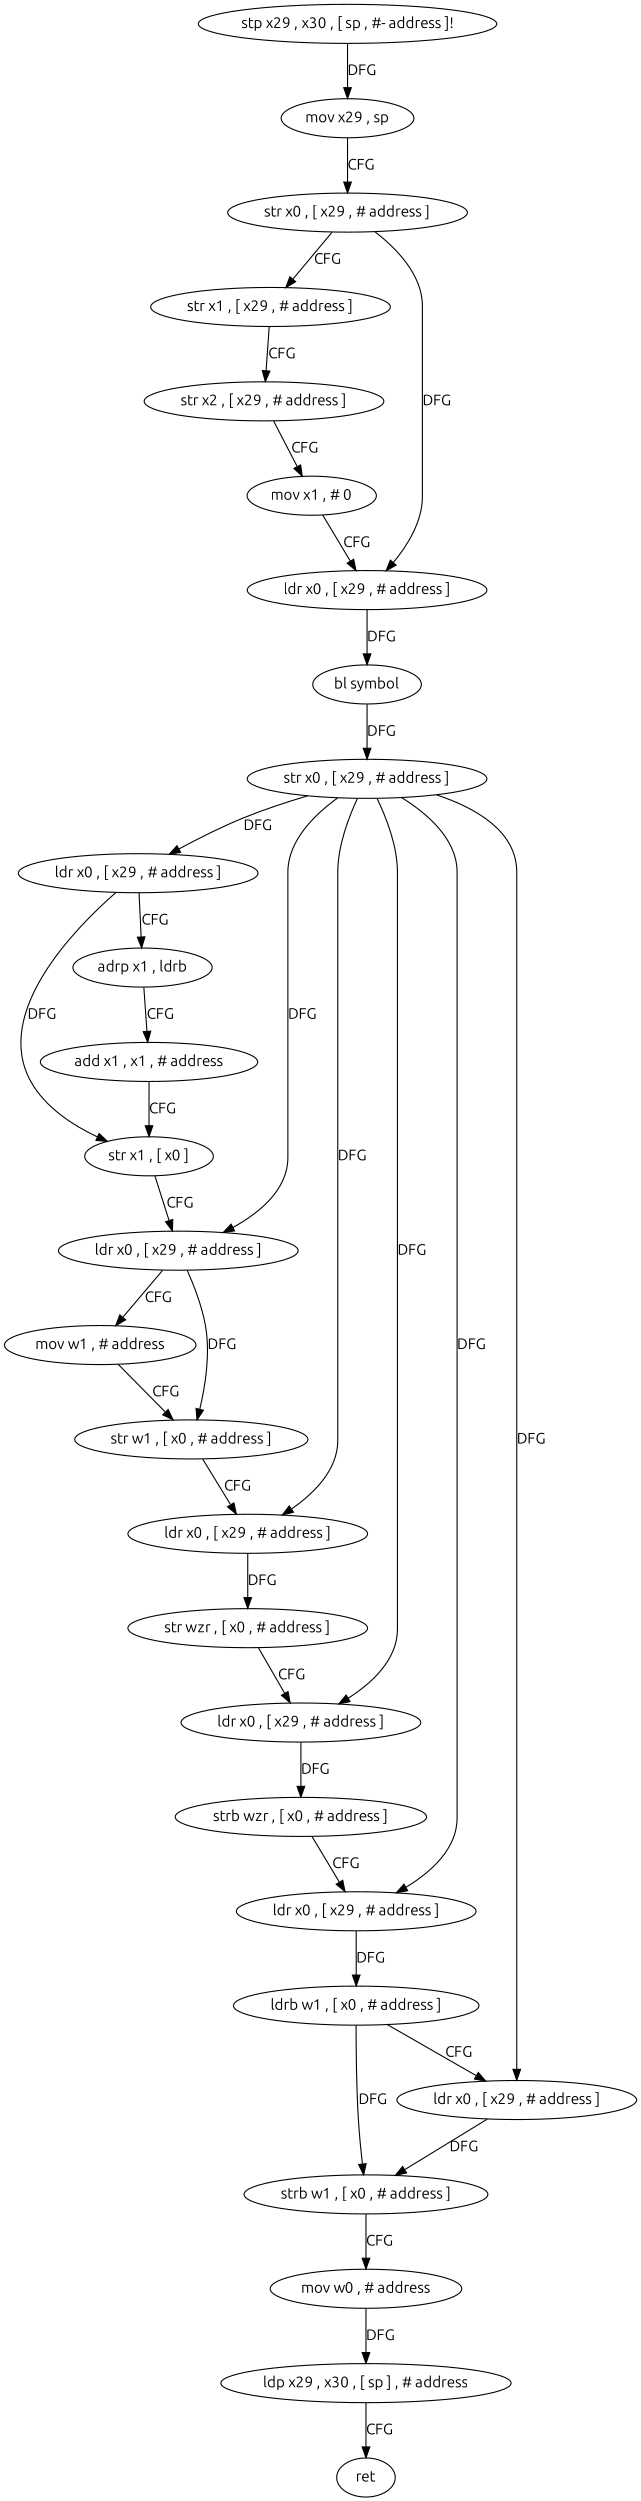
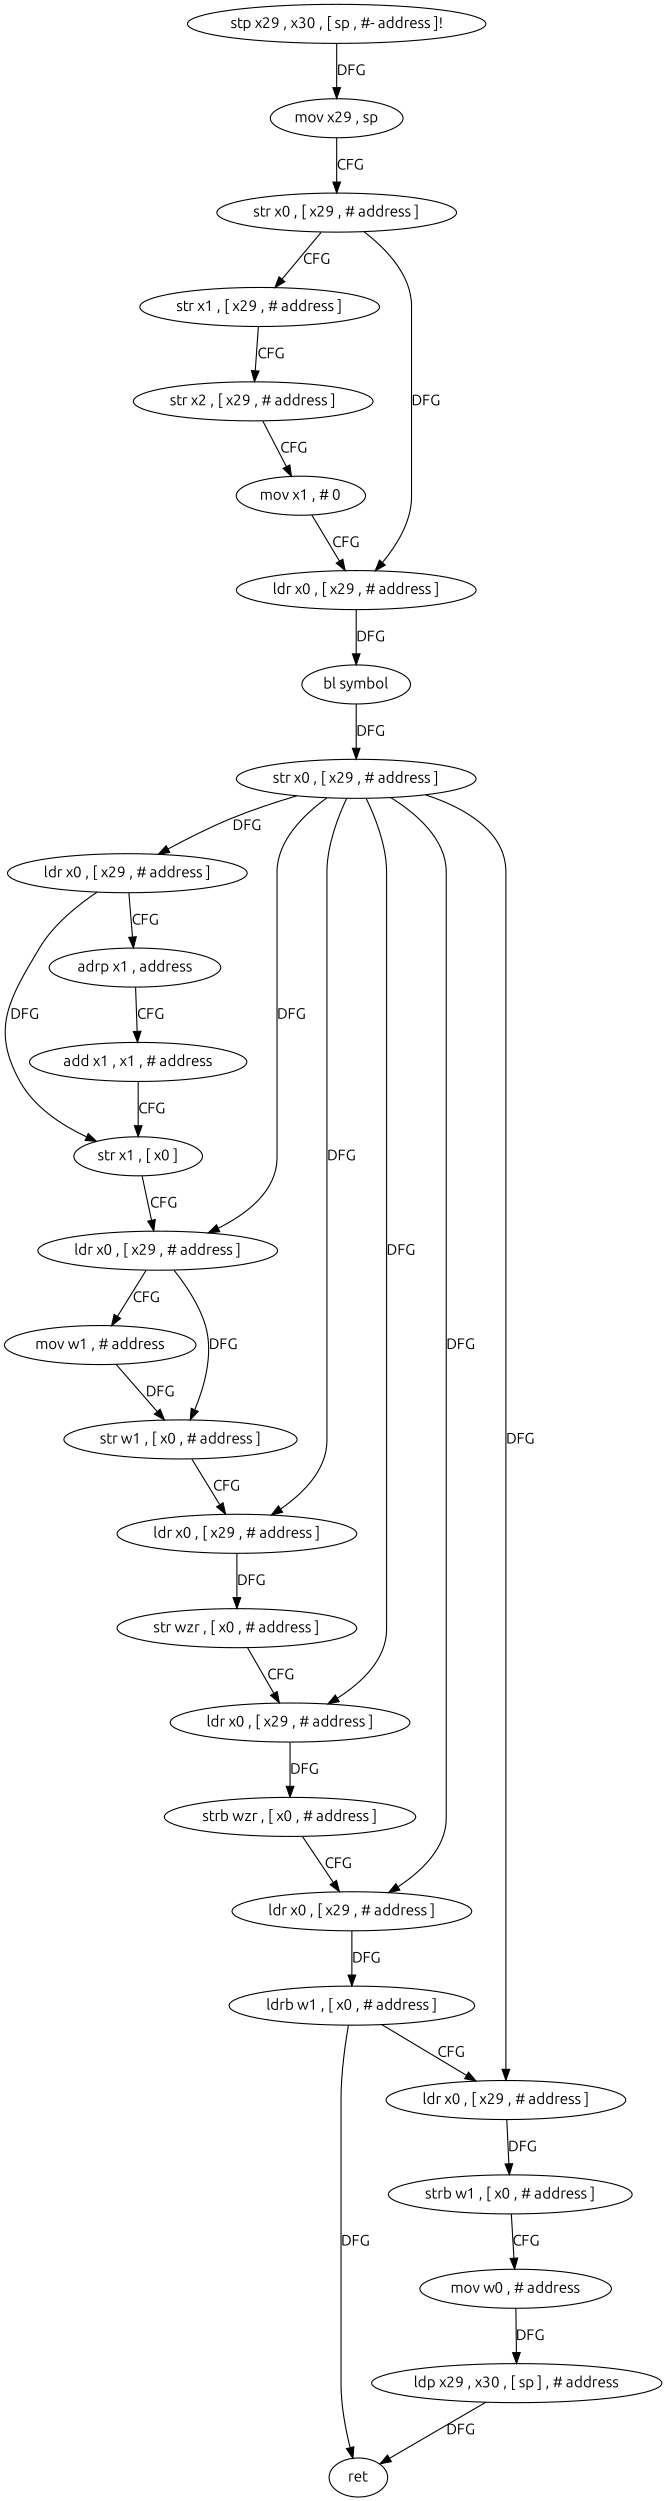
  digraph {
    fontname=Ubuntu
    node [fontname=Ubuntu]
    edge [fontname=Ubuntu]
    n1 [label="stp x29 , x30 , [ sp , #- address ]!"]
    n2 [label="mov x29 , sp"]
    n3 [label="str x0 , [ x29 , # address ]"]
    n4 [label="str x1 , [ x29 , # address ]"]
    n5 [label="ldr x0 , [ x29 , # address ]"]
    n6 [label="str x2 , [ x29 , # address ]"]
    n7 [label="bl symbol"]
    n8 [label="mov x1 , # 0"]
    n9 [label="str x0 , [ x29 , # address ]"]
    n10 [label="ldr x0 , [ x29 , # address ]"]
    n11 [label="ldr x0 , [ x29 , # address ]"]
    n12 [label="ldr x0 , [ x29 , # address ]"]
    n13 [label="ldr x0 , [ x29 , # address ]"]
    n14 [label="ldr x0 , [ x29 , # address ]"]
    n15 [label="ldr x0 , [ x29 , # address ]"]
-   n16 [label="adrp x1 , ldrb"]
+   n16 [label="adrp x1 , address"]
    n17 [label="str x1 , [ x0 ]"]
    n18 [label="mov w1 , # address"]
    n19 [label="str w1 , [ x0 , # address ]"]
    n20 [label="str wzr , [ x0 , # address ]"]
    n21 [label="strb wzr , [ x0 , # address ]"]
    n22 [label="ldrb w1 , [ x0 , # address ]"]
    n23 [label="strb w1 , [ x0 , # address ]"]
    n24 [label="add x1 , x1 , # address"]
    n25 [label="mov w0 , # address"]
    n26 [label="ldp x29 , x30 , [ sp ] , # address"]
    n27 [label=ret]
    n1 -> n2 [label=DFG]
    n2 -> n3 [label=CFG]
    n3 -> n4 [label=CFG]
    n3 -> n5 [label=DFG]
    n4 -> n6 [label=CFG]
    n5 -> n7 [label=DFG]
    n6 -> n8 [label=CFG]
    n7 -> n9 [label=DFG]
    n8 -> n5 [label=CFG]
    n9 -> n10 [label=DFG]
    n9 -> n11 [label=DFG]
    n9 -> n12 [label=DFG]
    n9 -> n13 [label=DFG]
    n9 -> n14 [label=DFG]
    n9 -> n15 [label=DFG]
    n10 -> n16 [label=CFG]
    n10 -> n17 [label=DFG]
    n11 -> n18 [label=CFG]
    n11 -> n19 [label=DFG]
    n12 -> n20 [label=DFG]
    n13 -> n21 [label=DFG]
    n14 -> n22 [label=DFG]
    n15 -> n23 [label=DFG]
    n16 -> n24 [label=CFG]
    n17 -> n11 [label=CFG]
-   n18 -> n19 [label=CFG]
+   n18 -> n19 [label=DFG]
    n19 -> n12 [label=CFG]
    n20 -> n13 [label=CFG]
    n21 -> n14 [label=CFG]
    n22 -> n15 [label=CFG]
-   n22 -> n23 [label=DFG]
+   n22 -> n27 [label=DFG]
    n23 -> n25 [label=CFG]
    n24 -> n17 [label=CFG]
    n25 -> n26 [label=DFG]
-   n26 -> n27 [label=CFG]
+   n26 -> n27 [label=DFG]
  }
